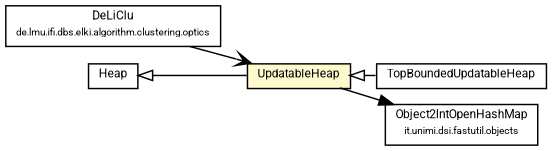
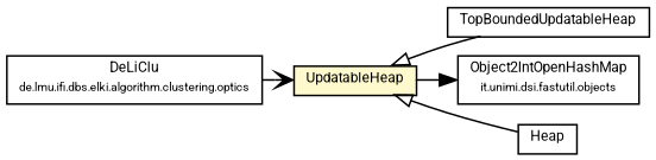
  digraph {
    nodesep=0.15
    rankdir=LR
    ranksep=0.25
    node [fontcolor=black fontname=Roboto fontsize=8 margin=0 shape=plaintext]
    edge [color=black fontname=Roboto fontsize=7 labelfontname=Roboto labelfontsize=7 weight=1]
    n1 [height=0 label=<<table title="de.lmu.ifi.dbs.elki.algorithm.clustering.optics.DeLiClu" border="0" cellborder="1" cellspacing="0" cellpadding="2" href="../../../algorithm/clustering/optics/DeLiClu.html" target="_parent"> 		<tr><td><table border="0" cellspacing="0" cellpadding="1"> 		<tr><td align="center" balign="center"> <font face="Roboto">DeLiClu</font> </td></tr> 		<tr><td align="center" balign="center"> <font face="Roboto" point-size="7.0">de.lmu.ifi.dbs.elki.algorithm.clustering.optics</font> </td></tr> 		</table></td></tr> 		</table>> width=0]
    n2 [height=0 label=<<table title="de.lmu.ifi.dbs.elki.utilities.datastructures.heap.UpdatableHeap" border="0" cellborder="1" cellspacing="0" cellpadding="2" bgcolor="lemonChiffon" href="UpdatableHeap.html" target="_parent"> 		<tr><td><table border="0" cellspacing="0" cellpadding="1"> 		<tr><td align="center" balign="center"> <font face="Roboto">UpdatableHeap</font> </td></tr> 		</table></td></tr> 		</table>> width=0]
    n3 [height=0 label=<<table title="de.lmu.ifi.dbs.elki.utilities.datastructures.heap.TopBoundedUpdatableHeap" border="0" cellborder="1" cellspacing="0" cellpadding="2" href="TopBoundedUpdatableHeap.html" target="_parent"> 		<tr><td><table border="0" cellspacing="0" cellpadding="1"> 		<tr><td align="center" balign="center"> <font face="Roboto">TopBoundedUpdatableHeap</font> </td></tr> 		</table></td></tr> 		</table>> width=0]
    n4 [height=0 label=<<table title="it.unimi.dsi.fastutil.objects.Object2IntOpenHashMap" border="0" cellborder="1" cellspacing="0" cellpadding="2" href="http://docs.oracle.com/javase/7/docs/api/it/unimi/dsi/fastutil/objects/Object2IntOpenHashMap.html" target="_parent"> 		<tr><td><table border="0" cellspacing="0" cellpadding="1"> 		<tr><td align="center" balign="center"> <font face="Roboto">Object2IntOpenHashMap</font> </td></tr> 		<tr><td align="center" balign="center"> <font face="Roboto" point-size="7.0">it.unimi.dsi.fastutil.objects</font> </td></tr> 		</table></td></tr> 		</table>> width=0]
    n5 [height=0 label=<<table title="de.lmu.ifi.dbs.elki.utilities.datastructures.heap.Heap" border="0" cellborder="1" cellspacing="0" cellpadding="2" href="Heap.html" target="_parent"> 		<tr><td><table border="0" cellspacing="0" cellpadding="1"> 		<tr><td align="center" balign="center"> <font face="Roboto">Heap</font> </td></tr> 		</table></td></tr> 		</table>> width=0]
    n1 -> n2 [arrowhead=open]
    n2 -> n3 [arrowtail=empty dir=back weight=10]
    n2 -> n4 [arrowhead=normal]
-   n5 -> n2 [arrowtail=empty dir=back weight=10]
+   n2 -> n5 [arrowtail=empty dir=back weight=10]
  }
